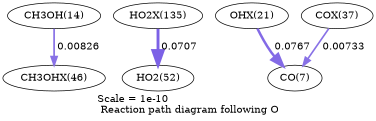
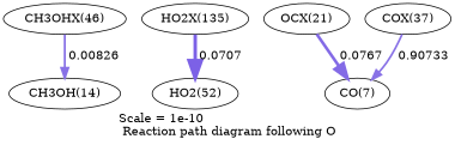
  digraph {
    fontname="DejaVu Serif"
    label="Scale = 1e-10\l Reaction path diagram following O"
    node [fontname="DejaVu Serif"]
    edge [fontname="DejaVu Serif"]
    n1 [label="CH3OH(14)"]
    n2 [label="CH3OHX(46)"]
    n3 [label="HO2X(135)"]
    n4 [label="HO2(52)"]
-   n5 [label="OHX(21)"]
+   n5 [label="OCX(21)"]
    n6 [label="CO(7)"]
    n7 [label="COX(37)"]
-   n1 -> n2 [arrowsize=1.19 color="0.7, 0.508, 0.9" label=" 0.00826" penwidth=2.38]
+   n2 -> n1 [arrowsize=1.19 color="0.7, 0.508, 0.9" label=" 0.00826" penwidth=2.38]
    n3 -> n4 [arrowsize=2.03 color="0.7, 0.577, 0.9" label=" 0.0707" penwidth=4.06]
    n5 -> n6 [arrowsize=1.75 color="0.7, 0.537, 0.9" label=" 0.0767" penwidth=3.5]
-   n7 -> n6 [arrowsize=1.14 color="0.7, 0.507, 0.9" label=" 0.00733" penwidth=2.29]
+   n7 -> n6 [arrowsize=1.14 color="0.7, 0.507, 0.9" label=" 0.90733" penwidth=2.29]
  }
